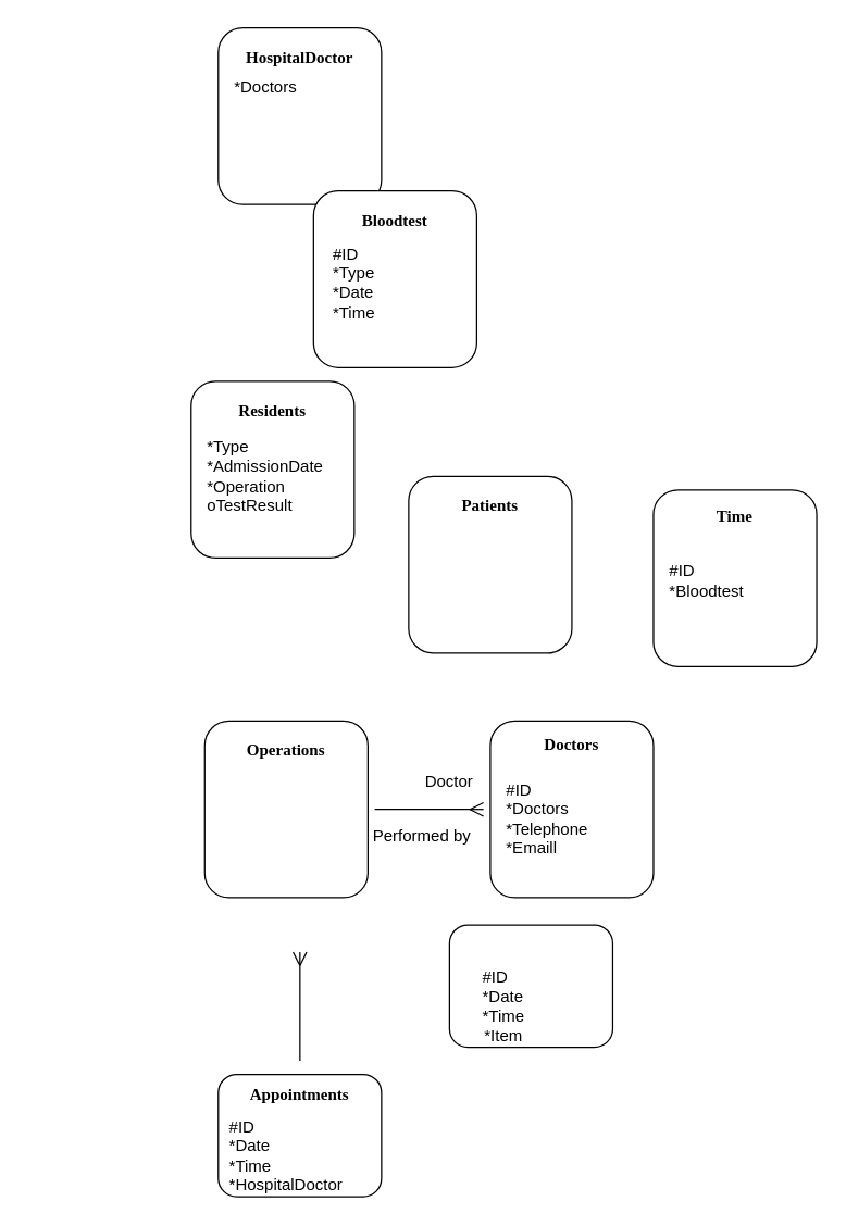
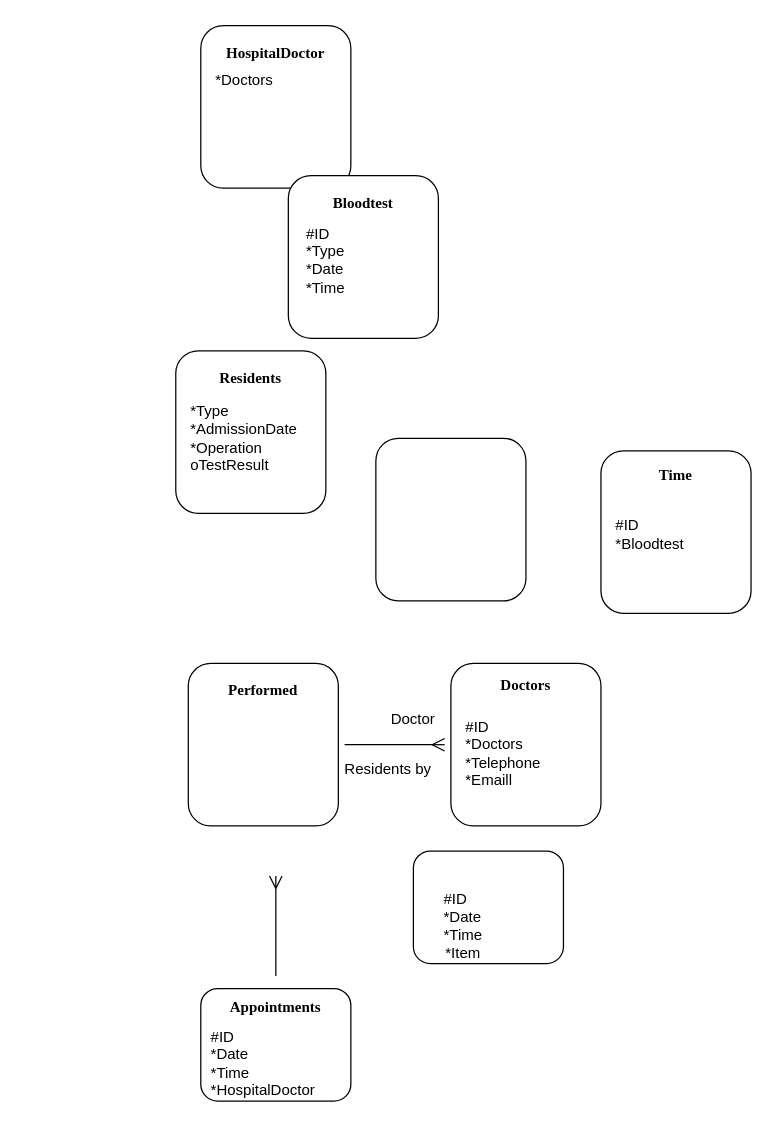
  <mxCell id="0" />
  <mxCell id="1" parent="0" />
  <mxCell id="2" value="" style="group;align=left;" parent="1" vertex="1" connectable="0"><mxGeometry x="150" y="530" width="120" height="210" as="geometry" /></mxCell>
  <mxCell id="3" value="" style="rounded=1;whiteSpace=wrap;html=1;" parent="2" vertex="1"><mxGeometry width="120" height="130" as="geometry" /></mxCell>
- <mxCell id="4" value="&lt;font face=&quot;Times New Roman&quot;&gt;&lt;b&gt;Operations&lt;/b&gt;&lt;/font&gt;" style="text;html=1;align=center;verticalAlign=middle;whiteSpace=wrap;rounded=0;" parent="2" vertex="1"><mxGeometry width="120" height="43.333" as="geometry" /></mxCell>
+ <mxCell id="4" value="&lt;font face=&quot;Times New Roman&quot;&gt;&lt;b&gt;Performed&lt;/b&gt;&lt;/font&gt;" style="text;html=1;align=center;verticalAlign=middle;whiteSpace=wrap;rounded=0;" parent="2" vertex="1"><mxGeometry width="120" height="43.333" as="geometry" /></mxCell>
  <mxCell id="5" value="" style="group" parent="1" vertex="1" connectable="0"><mxGeometry x="360" y="530" width="120" height="130" as="geometry" /></mxCell>
  <mxCell id="6" value="" style="rounded=1;whiteSpace=wrap;html=1;" parent="5" vertex="1"><mxGeometry width="120" height="130" as="geometry" /></mxCell>
  <mxCell id="7" value="&lt;b&gt;&lt;font face=&quot;Times New Roman&quot;&gt;Doctors&lt;/font&gt;&lt;/b&gt;" style="text;html=1;align=center;verticalAlign=middle;whiteSpace=wrap;rounded=0;" parent="5" vertex="1"><mxGeometry y="-11.818" width="120" height="59.091" as="geometry" /></mxCell>
  <mxCell id="8" value="&lt;div&gt;&lt;br&gt;&lt;/div&gt;&lt;div&gt;#ID&lt;br&gt;&lt;/div&gt;&lt;div&gt;*Doctors&lt;/div&gt;&lt;div&gt;*Telephone&lt;/div&gt;&lt;div&gt;*Emaill&lt;br&gt;&lt;/div&gt;" style="text;html=1;align=left;verticalAlign=middle;whiteSpace=wrap;rounded=0;" parent="5" vertex="1"><mxGeometry x="10" y="39.391" width="60" height="51.212" as="geometry" /></mxCell>
  <mxCell id="9" value="" style="group;rotation=90;" parent="5" vertex="1" connectable="0"><mxGeometry x="-50" y="20" width="20" height="90" as="geometry" /></mxCell>
  <mxCell id="10" value="" style="endArrow=none;html=1;rounded=0;" parent="9" edge="1"><mxGeometry width="50" height="50" relative="1" as="geometry"><mxPoint x="-35" y="45" as="sourcePoint" /><mxPoint x="35" y="45" as="targetPoint" /></mxGeometry></mxCell>
  <mxCell id="11" value="" style="group;rotation=90;" parent="9" vertex="1" connectable="0"><mxGeometry x="35" y="40" width="10" height="10" as="geometry" /></mxCell>
  <mxCell id="12" value="" style="endArrow=none;html=1;rounded=0;" parent="11" edge="1"><mxGeometry width="50" height="50" relative="1" as="geometry"><mxPoint y="5" as="sourcePoint" /><mxPoint x="10" as="targetPoint" /></mxGeometry></mxCell>
  <mxCell id="13" value="" style="endArrow=none;html=1;rounded=0;" parent="11" edge="1"><mxGeometry width="50" height="50" relative="1" as="geometry"><mxPoint y="5" as="sourcePoint" /><mxPoint x="10" y="10" as="targetPoint" /></mxGeometry></mxCell>
  <mxCell id="14" value="" style="endArrow=none;html=1;rounded=0;" parent="11" edge="1"><mxGeometry width="50" height="50" relative="1" as="geometry"><mxPoint y="5" as="sourcePoint" /><mxPoint x="10" y="5" as="targetPoint" /></mxGeometry></mxCell>
  <mxCell id="15" value="" style="group" parent="1" vertex="1" connectable="0"><mxGeometry x="160" y="790" width="120" height="90" as="geometry" /></mxCell>
  <mxCell id="16" value="&lt;br&gt;&lt;br&gt;&lt;div&gt;&lt;br&gt;&lt;/div&gt;" style="rounded=1;whiteSpace=wrap;html=1;" parent="15" vertex="1"><mxGeometry width="120" height="90" as="geometry" /></mxCell>
  <mxCell id="17" value="&lt;font face=&quot;Times New Roman&quot;&gt;&lt;b&gt;Appointments&lt;/b&gt;&lt;/font&gt;" style="text;html=1;align=center;verticalAlign=middle;whiteSpace=wrap;rounded=0;" parent="15" vertex="1"><mxGeometry width="120" height="30" as="geometry" /></mxCell>
  <mxCell id="18" value="&lt;div align=&quot;left&quot;&gt;#ID&lt;br&gt;&lt;/div&gt;&lt;div align=&quot;left&quot;&gt;*Date&lt;/div&gt;&lt;div align=&quot;left&quot;&gt;*Time&lt;/div&gt;*HospitalDoctor" style="text;html=1;align=center;verticalAlign=middle;whiteSpace=wrap;rounded=0;" parent="15" vertex="1"><mxGeometry x="20" y="45" width="60" height="30" as="geometry" /></mxCell>
  <mxCell id="19" value="" style="group;rotation=90;" parent="1" vertex="1" connectable="0"><mxGeometry x="215" y="700" width="10" height="80" as="geometry" /></mxCell>
  <mxCell id="20" value="" style="endArrow=none;html=1;rounded=0;" parent="19" edge="1"><mxGeometry width="50" height="50" relative="1" as="geometry"><mxPoint x="5" y="80" as="sourcePoint" /><mxPoint x="5" y="10" as="targetPoint" /></mxGeometry></mxCell>
  <mxCell id="21" value="" style="group" parent="19" vertex="1" connectable="0"><mxGeometry width="10" height="10" as="geometry" /></mxCell>
  <mxCell id="22" value="" style="endArrow=none;html=1;rounded=0;" parent="21" edge="1"><mxGeometry width="50" height="50" relative="1" as="geometry"><mxPoint x="5" y="10" as="sourcePoint" /><mxPoint as="targetPoint" /></mxGeometry></mxCell>
  <mxCell id="23" value="" style="endArrow=none;html=1;rounded=0;" parent="21" edge="1"><mxGeometry width="50" height="50" relative="1" as="geometry"><mxPoint x="5" y="10" as="sourcePoint" /><mxPoint x="10" as="targetPoint" /></mxGeometry></mxCell>
  <mxCell id="24" value="" style="endArrow=none;html=1;rounded=0;" parent="21" edge="1"><mxGeometry width="50" height="50" relative="1" as="geometry"><mxPoint x="5" y="10" as="sourcePoint" /><mxPoint x="5" as="targetPoint" /></mxGeometry></mxCell>
  <mxCell id="25" value="" style="group;align=left;" parent="1" vertex="1" connectable="0"><mxGeometry x="20" y="340" width="190" height="210" as="geometry" /></mxCell>
  <mxCell id="26" value="" style="rounded=1;whiteSpace=wrap;html=1;" parent="25" vertex="1"><mxGeometry x="280" y="10" width="120" height="130" as="geometry" /></mxCell>
- <mxCell id="27" value="&lt;font face=&quot;Times New Roman&quot;&gt;&lt;b&gt;Patients&lt;/b&gt;&lt;/font&gt;" style="text;html=1;align=center;verticalAlign=middle;whiteSpace=wrap;rounded=0;" parent="25" vertex="1"><mxGeometry x="280" y="10" width="120" height="43.333" as="geometry" /></mxCell>
  <mxCell id="28" value="" style="group;align=left;" parent="25" vertex="1" connectable="0"><mxGeometry x="120" y="-60" width="120" height="210" as="geometry" /></mxCell>
  <mxCell id="29" value="" style="rounded=1;whiteSpace=wrap;html=1;" parent="28" vertex="1"><mxGeometry width="120" height="130" as="geometry" /></mxCell>
  <mxCell id="30" value="&lt;font face=&quot;Times New Roman&quot;&gt;&lt;b&gt;Residents&lt;/b&gt;&lt;/font&gt;" style="text;html=1;align=center;verticalAlign=middle;whiteSpace=wrap;rounded=0;" parent="28" vertex="1"><mxGeometry width="120" height="43.333" as="geometry" /></mxCell>
  <mxCell id="31" value="&lt;div align=&quot;left&quot;&gt;*Type&lt;/div&gt;&lt;div align=&quot;left&quot;&gt;*AdmissionDate&lt;/div&gt;&lt;div align=&quot;left&quot;&gt;*Operation&lt;/div&gt;&lt;div align=&quot;left&quot;&gt;oTestResult&lt;br&gt;&lt;/div&gt;" style="text;html=1;align=left;verticalAlign=middle;whiteSpace=wrap;rounded=0;" parent="28" vertex="1"><mxGeometry x="10" y="30" width="100" height="80" as="geometry" /></mxCell>
  <mxCell id="32" value="" style="group;align=left;" parent="1" vertex="1" connectable="0"><mxGeometry x="160" y="20" width="120" height="210" as="geometry" /></mxCell>
  <mxCell id="33" value="" style="rounded=1;whiteSpace=wrap;html=1;" parent="32" vertex="1"><mxGeometry width="120" height="130" as="geometry" /></mxCell>
  <mxCell id="34" value="&lt;font face=&quot;Times New Roman&quot;&gt;&lt;b&gt;HospitalDoctor&lt;/b&gt;&lt;/font&gt;" style="text;html=1;align=center;verticalAlign=middle;whiteSpace=wrap;rounded=0;" parent="32" vertex="1"><mxGeometry width="120" height="43.333" as="geometry" /></mxCell>
  <mxCell id="35" value="*Doctors" style="text;whiteSpace=wrap;html=1;" vertex="1" parent="32"><mxGeometry x="10" y="30" width="60" height="40" as="geometry" /></mxCell>
  <mxCell id="36" value="" style="rounded=1;whiteSpace=wrap;html=1;container=1;" parent="1" vertex="1"><mxGeometry x="230" y="140" width="120" height="130" as="geometry" /></mxCell>
  <mxCell id="37" value="" style="group" parent="1" vertex="1" connectable="0"><mxGeometry x="330" y="680" width="120" height="90" as="geometry" /></mxCell>
  <mxCell id="38" value="&lt;br&gt;&lt;br&gt;&lt;div&gt;&lt;br&gt;&lt;/div&gt;" style="rounded=1;whiteSpace=wrap;html=1;" parent="37" vertex="1"><mxGeometry width="120" height="90" as="geometry" /></mxCell>
  <mxCell id="39" value="&lt;div align=&quot;left&quot;&gt;#ID&lt;br&gt;&lt;/div&gt;&lt;div align=&quot;left&quot;&gt;*Date&lt;/div&gt;&lt;div align=&quot;left&quot;&gt;*Time&lt;/div&gt;*Item" style="text;html=1;align=center;verticalAlign=middle;whiteSpace=wrap;rounded=0;" parent="37" vertex="1"><mxGeometry x="10" y="45" width="60" height="30" as="geometry" /></mxCell>
  <mxCell id="40" value="" style="group" parent="1" vertex="1" connectable="0"><mxGeometry x="230" y="140" width="120" height="90" as="geometry" /></mxCell>
  <mxCell id="41" value="&lt;font face=&quot;Times New Roman&quot;&gt;&lt;b&gt;Bloodtest&lt;/b&gt;&lt;/font&gt;" style="text;html=1;align=center;verticalAlign=middle;whiteSpace=wrap;rounded=0;" parent="40" vertex="1"><mxGeometry width="120" height="43.333" as="geometry" /></mxCell>
  <mxCell id="42" value="&lt;div align=&quot;left&quot;&gt;#ID&lt;/div&gt;&lt;div align=&quot;left&quot;&gt;*Type&lt;/div&gt;&lt;div align=&quot;left&quot;&gt;*Date&lt;/div&gt;&lt;div align=&quot;left&quot;&gt;*Time&lt;/div&gt;&lt;div align=&quot;left&quot;&gt;&lt;br&gt;&lt;/div&gt;" style="text;html=1;align=center;verticalAlign=middle;whiteSpace=wrap;rounded=0;" parent="40" vertex="1"><mxGeometry y="60" width="60" height="30" as="geometry" /></mxCell>
  <mxCell id="43" value="Doctor" style="text;html=1;align=center;verticalAlign=middle;whiteSpace=wrap;rounded=0;" parent="1" vertex="1"><mxGeometry x="300" y="560" width="60" height="30" as="geometry" /></mxCell>
- <mxCell id="44" value="Performed by" style="text;html=1;align=center;verticalAlign=middle;whiteSpace=wrap;rounded=0;" parent="1" vertex="1"><mxGeometry x="270" y="600" width="80" height="30" as="geometry" /></mxCell>
+ <mxCell id="44" value="Residents by" style="text;html=1;align=center;verticalAlign=middle;whiteSpace=wrap;rounded=0;" parent="1" vertex="1"><mxGeometry x="270" y="600" width="80" height="30" as="geometry" /></mxCell>
  <mxCell id="45" value="" style="rounded=1;whiteSpace=wrap;html=1;" vertex="1" parent="1"><mxGeometry x="480" y="360" width="120" height="130" as="geometry" /></mxCell>
  <mxCell id="46" value="&lt;font face=&quot;Times New Roman&quot;&gt;&lt;b&gt;Time&lt;/b&gt;&lt;/font&gt;" style="text;html=1;align=center;verticalAlign=middle;whiteSpace=wrap;rounded=0;" vertex="1" parent="1"><mxGeometry x="480" y="350.002" width="120" height="59.091" as="geometry" /></mxCell>
  <mxCell id="47" value="&lt;div&gt;&lt;br&gt;&lt;/div&gt;&lt;div&gt;#ID&lt;br&gt;&lt;/div&gt;&lt;div&gt;*Bloodtest&lt;/div&gt;&lt;div&gt;&lt;br&gt;&lt;/div&gt;" style="text;html=1;align=left;verticalAlign=middle;whiteSpace=wrap;rounded=0;" vertex="1" parent="1"><mxGeometry x="490" y="401.211" width="60" height="51.212" as="geometry" /></mxCell>
